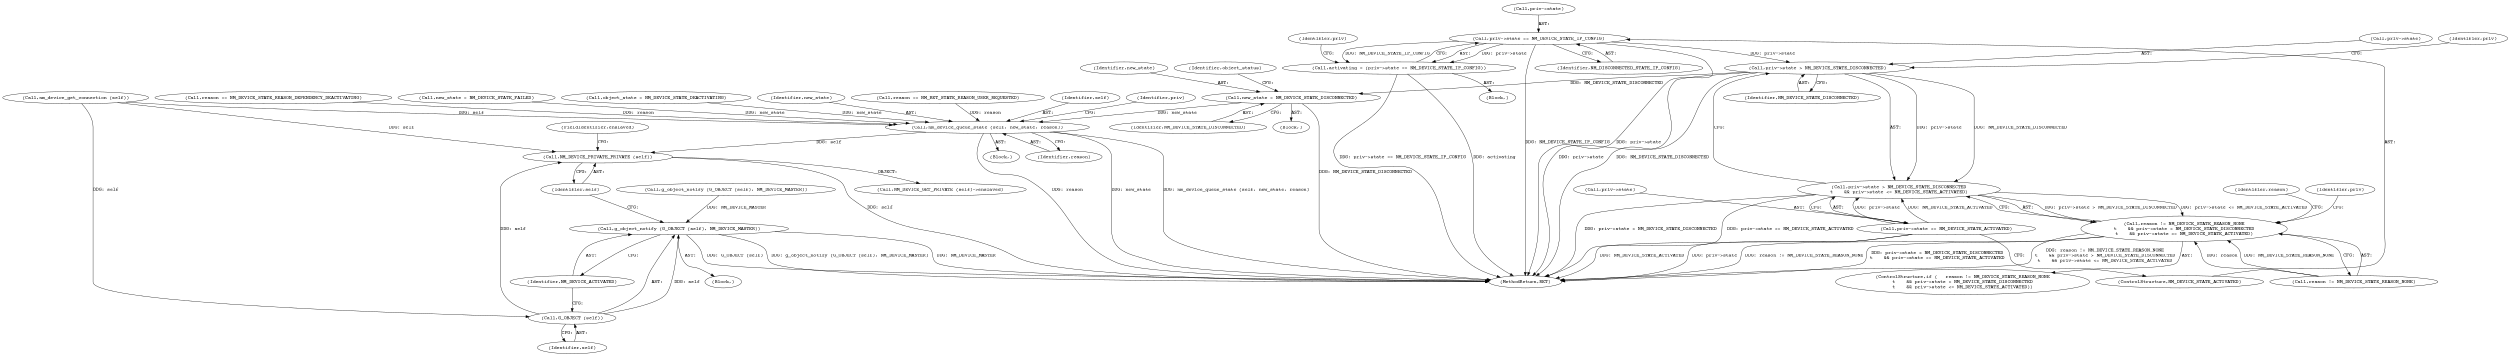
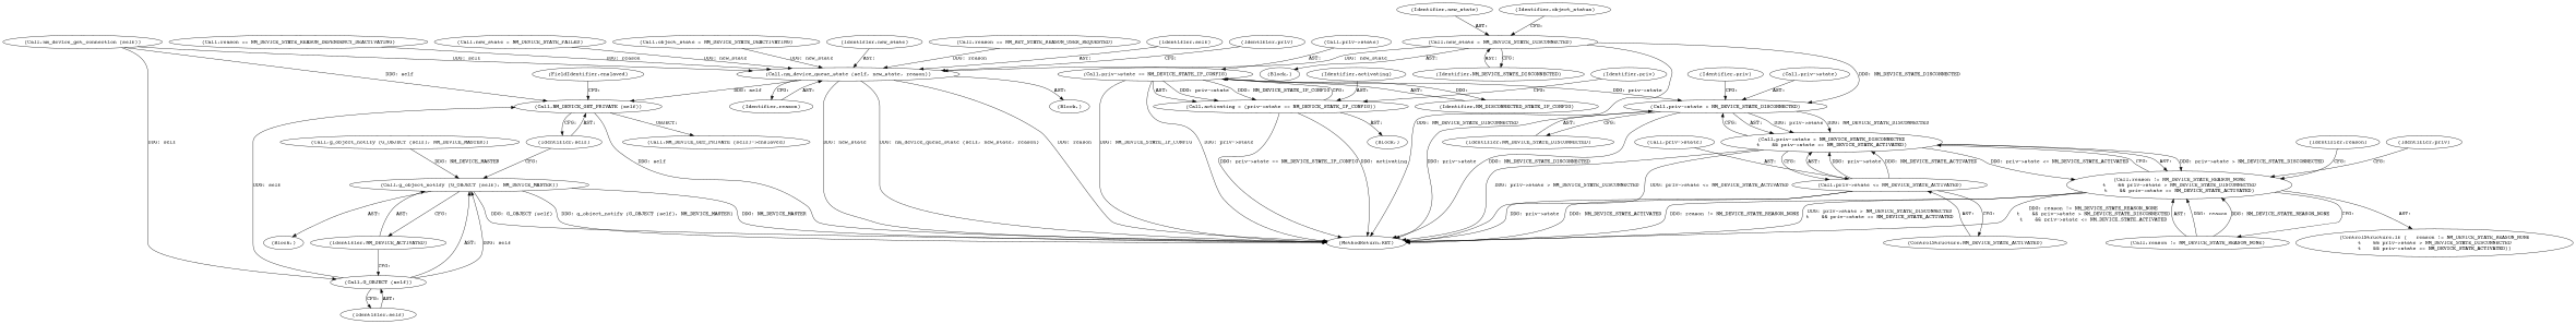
  digraph {
    fontname="Courier Prime"
    node [fontname="Courier Prime"]
    edge [fontname="Courier Prime"]
    n1 [label="(Call,priv->state == NM_DEVICE_STATE_IP_CONFIG)"]
    n2 [label="(Call,activating = (priv->state == NM_DEVICE_STATE_IP_CONFIG))"]
    n3 [label="(Call,priv->state > NM_DEVICE_STATE_DISCONNECTED)"]
    n4 [label="(Identifier,NM_DISCONNECTED_STATE_IP_CONFIG)"]
    n5 [label="(MethodReturn,RET)"]
    n6 [label="(Block,)"]
    n7 [label="(Call,priv->state > NM_DEVICE_STATE_DISCONNECTED\n\t    && priv->state <= NM_DEVICE_STATE_ACTIVATED)"]
    n8 [label="(Call,new_state = NM_DEVICE_STATE_DISCONNECTED)"]
    n9 [label="(Identifier,NM_DEVICE_STATE_DISCONNECTED)"]
    n10 [label="(Call,priv->state <= NM_DEVICE_STATE_ACTIVATED)"]
    n11 [label="(Call,reason != NM_DEVICE_STATE_REASON_NONE\n\t    && priv->state > NM_DEVICE_STATE_DISCONNECTED\n\t    && priv->state <= NM_DEVICE_STATE_ACTIVATED)"]
    n12 [label="(ControlStructure,NM_DEVICE_STATE_ACTIVATED)"]
    n13 [label="(Call,nm_device_queue_state (self, new_state, reason))"]
    n14 [label="(Identifier,NM_DEVICE_STATE_DISCONNECTED)"]
    n15 [label="(Block,)"]
    n16 [label="(ControlStructure,if (   reason != NM_DEVICE_STATE_REASON_NONE\n\t    && priv->state > NM_DEVICE_STATE_DISCONNECTED\n\t    && priv->state <= NM_DEVICE_STATE_ACTIVATED))"]
    n17 [label="(Call,reason != NM_DEVICE_STATE_REASON_NONE)"]
-   n18 [label="(Call,NM_DEVICE_PRIVATE_PRIVATE (self))"]
+   n18 [label="(Call,NM_DEVICE_GET_PRIVATE (self))"]
    n19 [label="(Block,)"]
    n20 [label="(Identifier,reason)"]
    n21 [label="(Call,G_OBJECT (self))"]
    n22 [label="(Call,g_object_notify (G_OBJECT (self), NM_DEVICE_MASTER))"]
    n23 [label="(Identifier,self)"]
    n24 [label="(Identifier,self)"]
    n25 [label="(Call,NM_DEVICE_GET_PRIVATE (self)->enslaved)"]
    n26 [label="(Block,)"]
    n27 [label="(Identifier,NM_DEVICE_ACTIVATED)"]
    n28 [label="(FieldIdentifier,enslaved)"]
    n29 [label="(Call,reason == NM_DEVICE_STATE_REASON_DEPENDENCY_DEACTIVATING)"]
    n30 [label="(Call,new_state = NM_DEVICE_STATE_FAILED)"]
    n31 [label="(Call,priv->state)"]
    n32 [label="(Call,object_state = NM_DEVICE_STATE_DEACTIVATING)"]
    n33 [label="(Call,g_object_notify (G_OBJECT (self), NM_DEVICE_MASTER))"]
    n34 [label="(Identifier,reason)"]
    n35 [label="(Identifier,priv)"]
    n36 [label="(Identifier,priv)"]
    n37 [label="(Identifier,new_state)"]
    n38 [label="(Identifier,new_state)"]
    n39 [label="(Call,nm_device_get_connection (self))"]
    n40 [label="(Call,priv->state)"]
    n41 [label="(Call,reason == NM_RET_STATE_REASON_USER_REQUESTED)"]
+   n42 [label="(Identifier,activating)"]
    n43 [label="(Identifier,priv)"]
    n44 [label="(Call,priv->state)"]
    n45 [label="(Identifier,object_status)"]
    n46 [label="(Identifier,self)"]
    n47 [label="(Identifier,priv)"]
    n1 -> n2 [label="AST: "]
    n1 -> n2 [label="DDG: priv->state"]
    n1 -> n2 [label="DDG: NM_DEVICE_STATE_IP_CONFIG"]
    n1 -> n3 [label="DDG: priv->state"]
-   n1 -> n4 [label="CFG: "]
+   n1 -> n4 [label="DDG: "]
    n1 -> n5 [label="DDG: NM_DEVICE_STATE_IP_CONFIG"]
    n1 -> n5 [label="DDG: priv->state"]
    n2 -> n1 [label="CFG: "]
    n2 -> n5 [label="DDG: priv->state == NM_DEVICE_STATE_IP_CONFIG"]
    n2 -> n5 [label="DDG: activating"]
    n2 -> n6 [label="AST: "]
    n3 -> n5 [label="DDG: priv->state"]
    n3 -> n5 [label="DDG: NM_DEVICE_STATE_DISCONNECTED"]
    n3 -> n7 [label="AST: "]
    n3 -> n7 [label="DDG: priv->state"]
    n3 -> n7 [label="DDG: NM_DEVICE_STATE_DISCONNECTED"]
-   n3 -> n8 [label="DDG: NM_DEVICE_STATE_DISCONNECTED"]
+   n8 -> n3 [label="DDG: NM_DEVICE_STATE_DISCONNECTED"]
    n3 -> n9 [label="CFG: "]
    n4 -> n1 [label="AST: "]
    n7 -> n3 [label="CFG: "]
    n7 -> n5 [label="DDG: priv->state > NM_DEVICE_STATE_DISCONNECTED"]
    n7 -> n5 [label="DDG: priv->state <= NM_DEVICE_STATE_ACTIVATED"]
    n7 -> n10 [label="CFG: "]
    n7 -> n11 [label="AST: "]
    n7 -> n11 [label="DDG: priv->state > NM_DEVICE_STATE_DISCONNECTED"]
    n7 -> n11 [label="DDG: priv->state <= NM_DEVICE_STATE_ACTIVATED"]
    n8 -> n5 [label="DDG: NM_DEVICE_STATE_DISCONNECTED"]
    n8 -> n13 [label="DDG: new_state"]
    n8 -> n14 [label="CFG: "]
    n8 -> n15 [label="AST: "]
    n9 -> n3 [label="AST: "]
    n10 -> n5 [label="DDG: NM_DEVICE_STATE_ACTIVATED"]
    n10 -> n5 [label="DDG: priv->state"]
    n10 -> n7 [label="AST: "]
    n10 -> n7 [label="DDG: priv->state"]
    n10 -> n7 [label="DDG: NM_DEVICE_STATE_ACTIVATED"]
    n10 -> n12 [label="CFG: "]
    n11 -> n5 [label="DDG: reason != NM_DEVICE_STATE_REASON_NONE"]
    n11 -> n5 [label="DDG: priv->state > NM_DEVICE_STATE_DISCONNECTED\n\t    && priv->state <= NM_DEVICE_STATE_ACTIVATED"]
    n11 -> n5 [label="DDG: reason != NM_DEVICE_STATE_REASON_NONE\n\t    && priv->state > NM_DEVICE_STATE_DISCONNECTED\n\t    && priv->state <= NM_DEVICE_STATE_ACTIVATED"]
    n11 -> n7 [label="CFG: "]
    n11 -> n16 [label="AST: "]
    n11 -> n17 [label="CFG: "]
-   n12 -> n1 [label="AST: "]
+   n12 -> n10 [label="AST: "]
    n13 -> n5 [label="DDG: new_state"]
    n13 -> n5 [label="DDG: nm_device_queue_state (self, new_state, reason)"]
    n13 -> n5 [label="DDG: reason"]
    n13 -> n18 [label="DDG: self"]
    n13 -> n19 [label="AST: "]
    n13 -> n20 [label="CFG: "]
    n14 -> n8 [label="AST: "]
    n17 -> n11 [label="AST: "]
    n17 -> n11 [label="DDG: reason"]
    n17 -> n11 [label="DDG: NM_DEVICE_STATE_REASON_NONE"]
    n18 -> n5 [label="DDG: self"]
    n18 -> n24 [label="CFG: "]
    n18 -> n25 [label="OBJECT: "]
    n20 -> n13 [label="AST: "]
    n21 -> n18 [label="DDG: self"]
    n21 -> n22 [label="AST: "]
    n21 -> n22 [label="DDG: self"]
    n21 -> n23 [label="CFG: "]
    n22 -> n5 [label="DDG: G_OBJECT (self)"]
    n22 -> n5 [label="DDG: g_object_notify (G_OBJECT (self), NM_DEVICE_MASTER)"]
    n22 -> n5 [label="DDG: NM_DEVICE_MASTER"]
    n22 -> n26 [label="AST: "]
    n22 -> n27 [label="CFG: "]
    n23 -> n21 [label="AST: "]
    n24 -> n18 [label="AST: "]
    n24 -> n22 [label="CFG: "]
    n27 -> n21 [label="CFG: "]
    n27 -> n22 [label="AST: "]
    n28 -> n18 [label="CFG: "]
    n29 -> n13 [label="DDG: reason"]
    n30 -> n13 [label="DDG: new_state"]
    n31 -> n1 [label="AST: "]
    n32 -> n13 [label="DDG: new_state"]
    n33 -> n22 [label="DDG: NM_DEVICE_MASTER"]
    n34 -> n11 [label="CFG: "]
    n35 -> n2 [label="CFG: "]
    n36 -> n3 [label="CFG: "]
    n37 -> n8 [label="AST: "]
    n38 -> n13 [label="AST: "]
    n39 -> n13 [label="DDG: self"]
    n39 -> n18 [label="DDG: self"]
    n39 -> n21 [label="DDG: self"]
    n40 -> n3 [label="AST: "]
    n41 -> n13 [label="DDG: reason"]
+   n42 -> n2 [label="AST: "]
    n43 -> n11 [label="CFG: "]
    n44 -> n10 [label="AST: "]
    n45 -> n8 [label="CFG: "]
    n46 -> n13 [label="AST: "]
    n47 -> n13 [label="CFG: "]
  }
